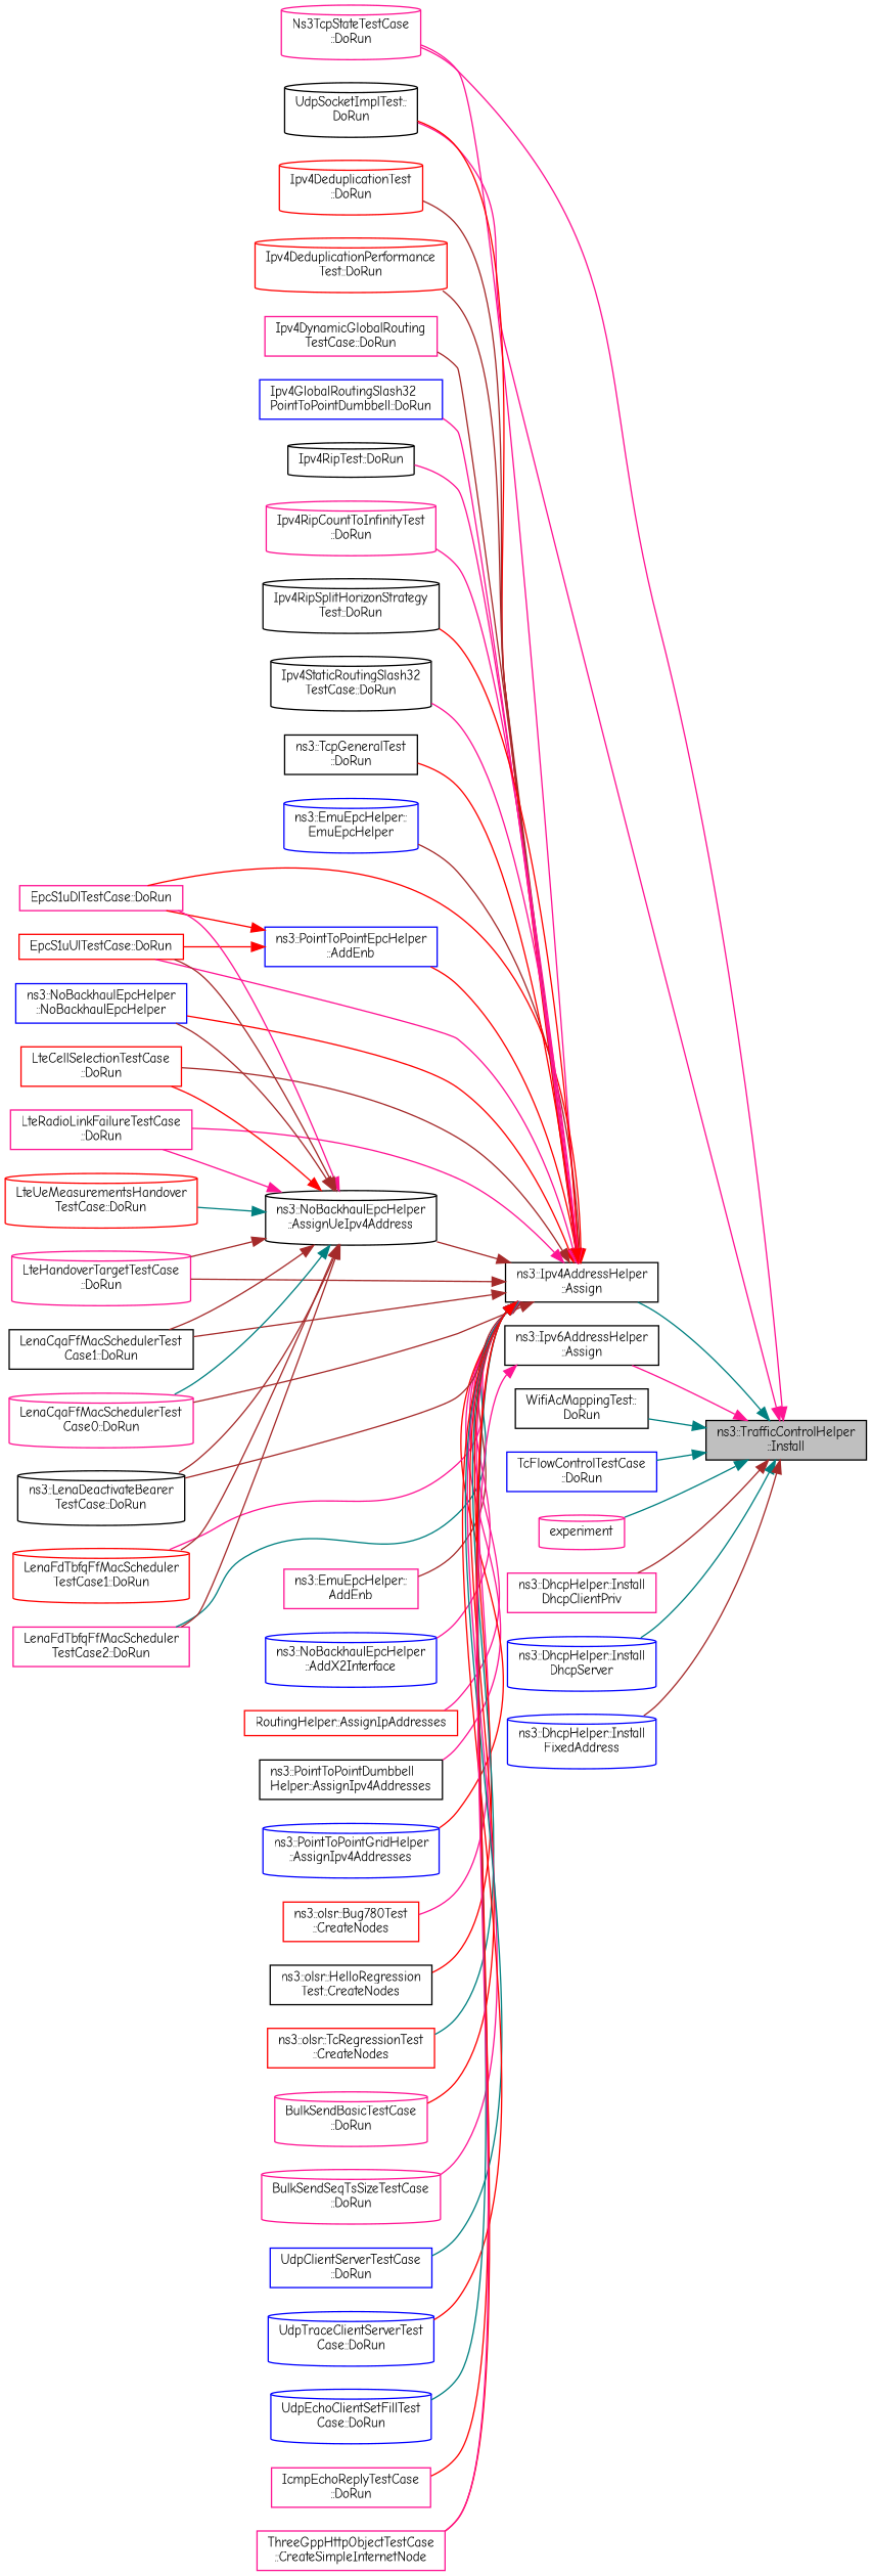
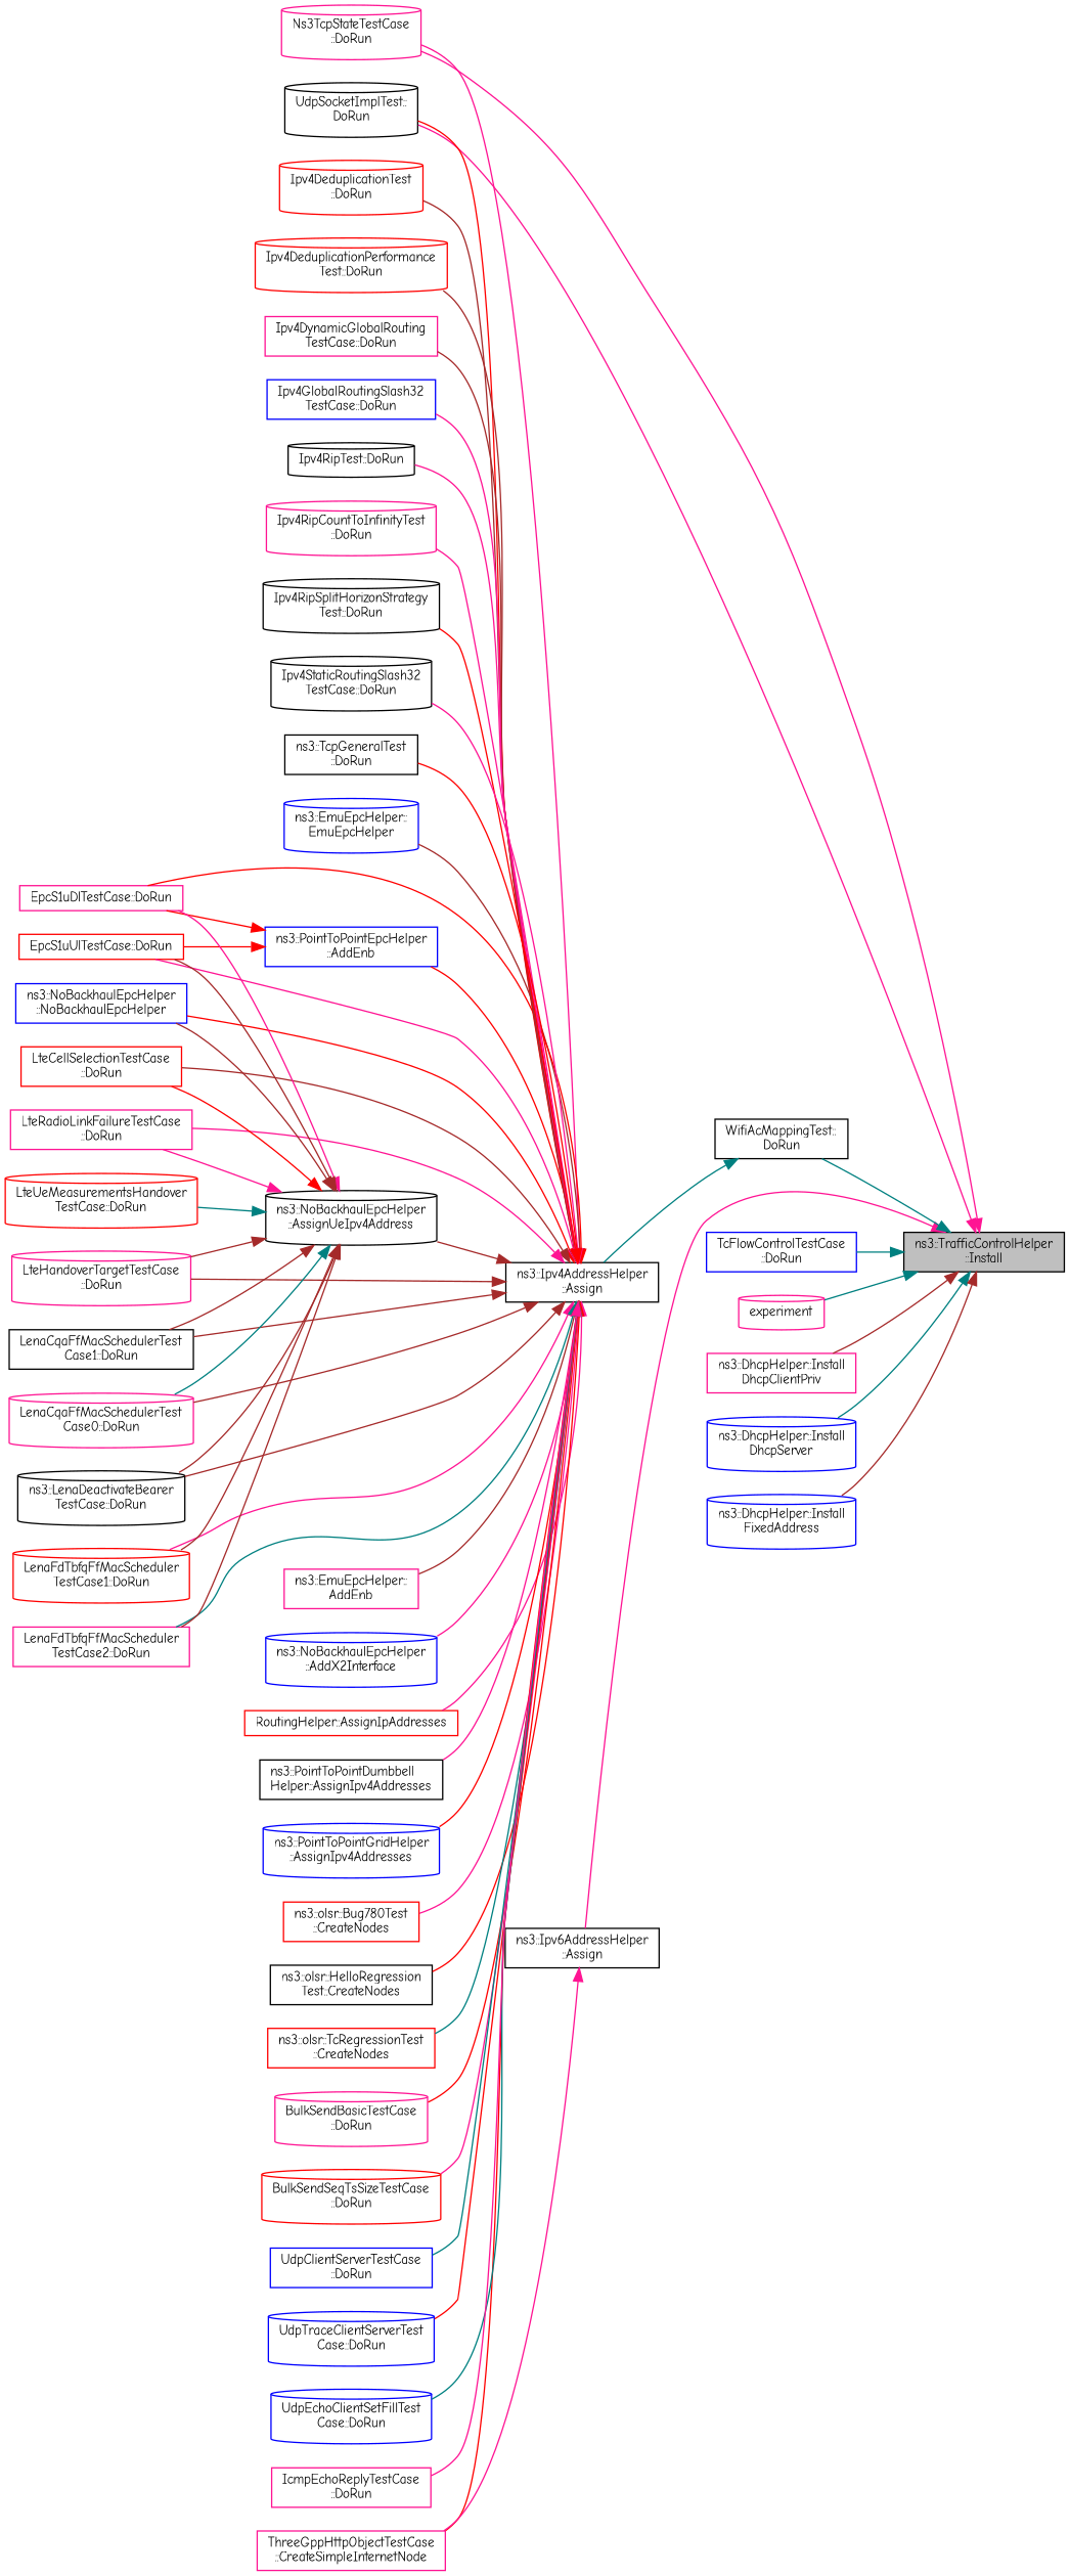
  digraph {
    fontname="Comic Neue"
    rankdir=RL
    node [color=black fillcolor=white fontname="Comic Neue" fontsize=10 shape=box style=filled]
    edge [color=brown dir=back fontname="Comic Neue" fontsize=10 labelfontname=Helvetica labelfontsize=10 style=solid]
    n1 [fillcolor=grey75 fontcolor=black height=0.2 label="ns3::TrafficControlHelper\l::Install" width=0.4]
    n2 [height=0.2 label="ns3::Ipv4AddressHelper\l::Assign" width=0.4]
    n3 [color=deeppink height=0.2 label="Ns3TcpStateTestCase\l::DoRun" shape=cylinder width=0.4]
    n4 [height=0.2 label="ns3::Ipv6AddressHelper\l::Assign" width=0.4]
    n5 [height=0.2 label="UdpSocketImplTest::\lDoRun" shape=cylinder width=0.4]
    n6 [height=0.2 label="WifiAcMappingTest::\lDoRun" width=0.4]
    n7 [color=blue height=0.2 label="TcFlowControlTestCase\l::DoRun" width=0.4]
    n8 [color=deeppink height=0.2 label=experiment shape=cylinder width=0.4]
    n9 [color=deeppink height=0.2 label="ns3::DhcpHelper::Install\lDhcpClientPriv" width=0.4]
    n10 [color=blue height=0.2 label="ns3::DhcpHelper::Install\lDhcpServer" shape=cylinder width=0.4]
    n11 [color=blue height=0.2 label="ns3::DhcpHelper::Install\lFixedAddress" shape=cylinder width=0.4]
    n12 [color=blue height=0.2 label="ns3::EmuEpcHelper::\lEmuEpcHelper" shape=cylinder width=0.4]
    n13 [color=blue height=0.2 label="ns3::NoBackhaulEpcHelper\l::NoBackhaulEpcHelper" width=0.4]
    n14 [color=deeppink height=0.2 label="ns3::EmuEpcHelper::\lAddEnb" width=0.4]
    n15 [color=blue height=0.2 label="ns3::PointToPointEpcHelper\l::AddEnb" width=0.4]
    n16 [color=deeppink height=0.2 label="EpcS1uDlTestCase::DoRun" width=0.4]
    n17 [color=red height=0.2 label="EpcS1uUlTestCase::DoRun" width=0.4]
    n18 [color=blue height=0.2 label="ns3::NoBackhaulEpcHelper\l::AddX2Interface" shape=cylinder width=0.4]
    n19 [color=red height=0.2 label="RoutingHelper::AssignIpAddresses" width=0.4]
    n20 [height=0.2 label="ns3::PointToPointDumbbell\lHelper::AssignIpv4Addresses" width=0.4]
    n21 [color=blue height=0.2 label="ns3::PointToPointGridHelper\l::AssignIpv4Addresses" shape=cylinder width=0.4]
    n22 [height=0.2 label="ns3::NoBackhaulEpcHelper\l::AssignUeIpv4Address" shape=cylinder width=0.4]
    n23 [color=red height=0.2 label="LteCellSelectionTestCase\l::DoRun" width=0.4]
    n24 [color=deeppink height=0.2 label="LteRadioLinkFailureTestCase\l::DoRun" width=0.4]
    n25 [color=deeppink height=0.2 label="LteHandoverTargetTestCase\l::DoRun" shape=cylinder width=0.4]
    n26 [height=0.2 label="LenaCqaFfMacSchedulerTest\lCase1::DoRun" width=0.4]
    n27 [color=deeppink height=0.2 label="LenaCqaFfMacSchedulerTest\lCase0::DoRun" shape=cylinder width=0.4]
    n28 [height=0.2 label="ns3::LenaDeactivateBearer\lTestCase::DoRun" shape=cylinder width=0.4]
    n29 [color=red height=0.2 label="LenaFdTbfqFfMacScheduler\lTestCase1::DoRun" shape=cylinder width=0.4]
    n30 [color=deeppink height=0.2 label="LenaFdTbfqFfMacScheduler\lTestCase2::DoRun" width=0.4]
    n31 [color=red height=0.2 label="ns3::olsr::Bug780Test\l::CreateNodes" width=0.4]
    n32 [height=0.2 label="ns3::olsr::HelloRegression\lTest::CreateNodes" width=0.4]
    n33 [color=red height=0.2 label="ns3::olsr::TcRegressionTest\l::CreateNodes" width=0.4]
    n34 [color=deeppink height=0.2 label="ThreeGppHttpObjectTestCase\l::CreateSimpleInternetNode" width=0.4]
    n35 [color=deeppink height=0.2 label="BulkSendBasicTestCase\l::DoRun" shape=cylinder width=0.4]
-   n36 [color=deeppink height=0.2 label="BulkSendSeqTsSizeTestCase\l::DoRun" shape=cylinder width=0.4]
+   n36 [color=red height=0.2 label="BulkSendSeqTsSizeTestCase\l::DoRun" shape=cylinder width=0.4]
    n37 [color=blue height=0.2 label="UdpClientServerTestCase\l::DoRun" width=0.4]
    n38 [color=blue height=0.2 label="UdpTraceClientServerTest\lCase::DoRun" shape=cylinder width=0.4]
    n39 [color=blue height=0.2 label="UdpEchoClientSetFillTest\lCase::DoRun" shape=cylinder width=0.4]
    n40 [color=deeppink height=0.2 label="IcmpEchoReplyTestCase\l::DoRun" width=0.4]
    n41 [color=red height=0.2 label="Ipv4DeduplicationTest\l::DoRun" shape=cylinder width=0.4]
    n42 [color=red height=0.2 label="Ipv4DeduplicationPerformance\lTest::DoRun" shape=cylinder width=0.4]
    n43 [color=deeppink height=0.2 label="Ipv4DynamicGlobalRouting\lTestCase::DoRun" width=0.4]
-   n44 [color=blue height=0.2 label="Ipv4GlobalRoutingSlash32\lPointToPointDumbbell::DoRun" width=0.4]
+   n44 [color=blue height=0.2 label="Ipv4GlobalRoutingSlash32\lTestCase::DoRun" width=0.4]
    n45 [height=0.2 label="Ipv4RipTest::DoRun" shape=cylinder width=0.4]
    n46 [color=deeppink height=0.2 label="Ipv4RipCountToInfinityTest\l::DoRun" shape=cylinder width=0.4]
    n47 [height=0.2 label="Ipv4RipSplitHorizonStrategy\lTest::DoRun" shape=cylinder width=0.4]
    n48 [height=0.2 label="Ipv4StaticRoutingSlash32\lTestCase::DoRun" shape=cylinder width=0.4]
    n49 [height=0.2 label="ns3::TcpGeneralTest\l::DoRun" width=0.4]
    n50 [color=red height=0.2 label="LteUeMeasurementsHandover\lTestCase::DoRun" shape=cylinder width=0.4]
-   n1 -> n2 [color=teal]
+   n6 -> n2 [color=teal]
    n1 -> n3 [color=deeppink]
    n1 -> n4 [color=deeppink]
    n1 -> n5 [color=deeppink]
    n1 -> n6 [color=teal]
    n1 -> n7 [color=teal]
    n1 -> n8 [color=teal]
    n1 -> n9
    n1 -> n10 [color=teal]
    n1 -> n11
    n2 -> n3 [color=deeppink]
    n2 -> n5 [color=red]
    n2 -> n12
    n2 -> n13 [color=red]
    n2 -> n14
    n2 -> n15 [color=red]
    n2 -> n16 [color=red]
    n2 -> n17 [color=deeppink]
    n2 -> n18 [color=deeppink]
    n2 -> n19 [color=deeppink]
    n2 -> n20 [color=deeppink]
    n2 -> n21 [color=red]
    n2 -> n22
    n2 -> n23
    n2 -> n24 [color=deeppink]
    n2 -> n25
    n2 -> n26
    n2 -> n27
    n2 -> n28
    n2 -> n29 [color=deeppink]
    n2 -> n30 [color=teal]
    n2 -> n31 [color=deeppink]
    n2 -> n32 [color=red]
    n2 -> n33 [color=teal]
    n2 -> n34 [color=red]
    n2 -> n35 [color=red]
    n2 -> n36 [color=deeppink]
    n2 -> n37 [color=teal]
    n2 -> n38 [color=red]
    n2 -> n39 [color=teal]
-   n2 -> n40 [color=red]
+   n2 -> n40 [color=deeppink]
    n2 -> n41
    n2 -> n42
    n2 -> n43
    n2 -> n44 [color=deeppink]
    n2 -> n45 [color=deeppink]
    n2 -> n46 [color=deeppink]
    n2 -> n47 [color=red]
    n2 -> n48 [color=deeppink]
    n2 -> n49 [color=red]
    n4 -> n34 [color=deeppink]
    n15 -> n16 [color=red]
    n15 -> n17 [color=red]
    n22 -> n13
    n22 -> n16 [color=deeppink]
    n22 -> n17
    n22 -> n23 [color=red]
    n22 -> n24 [color=deeppink]
    n22 -> n25
    n22 -> n26
    n22 -> n27 [color=teal]
    n22 -> n28
    n22 -> n29
    n22 -> n30
    n22 -> n50 [color=teal]
  }
